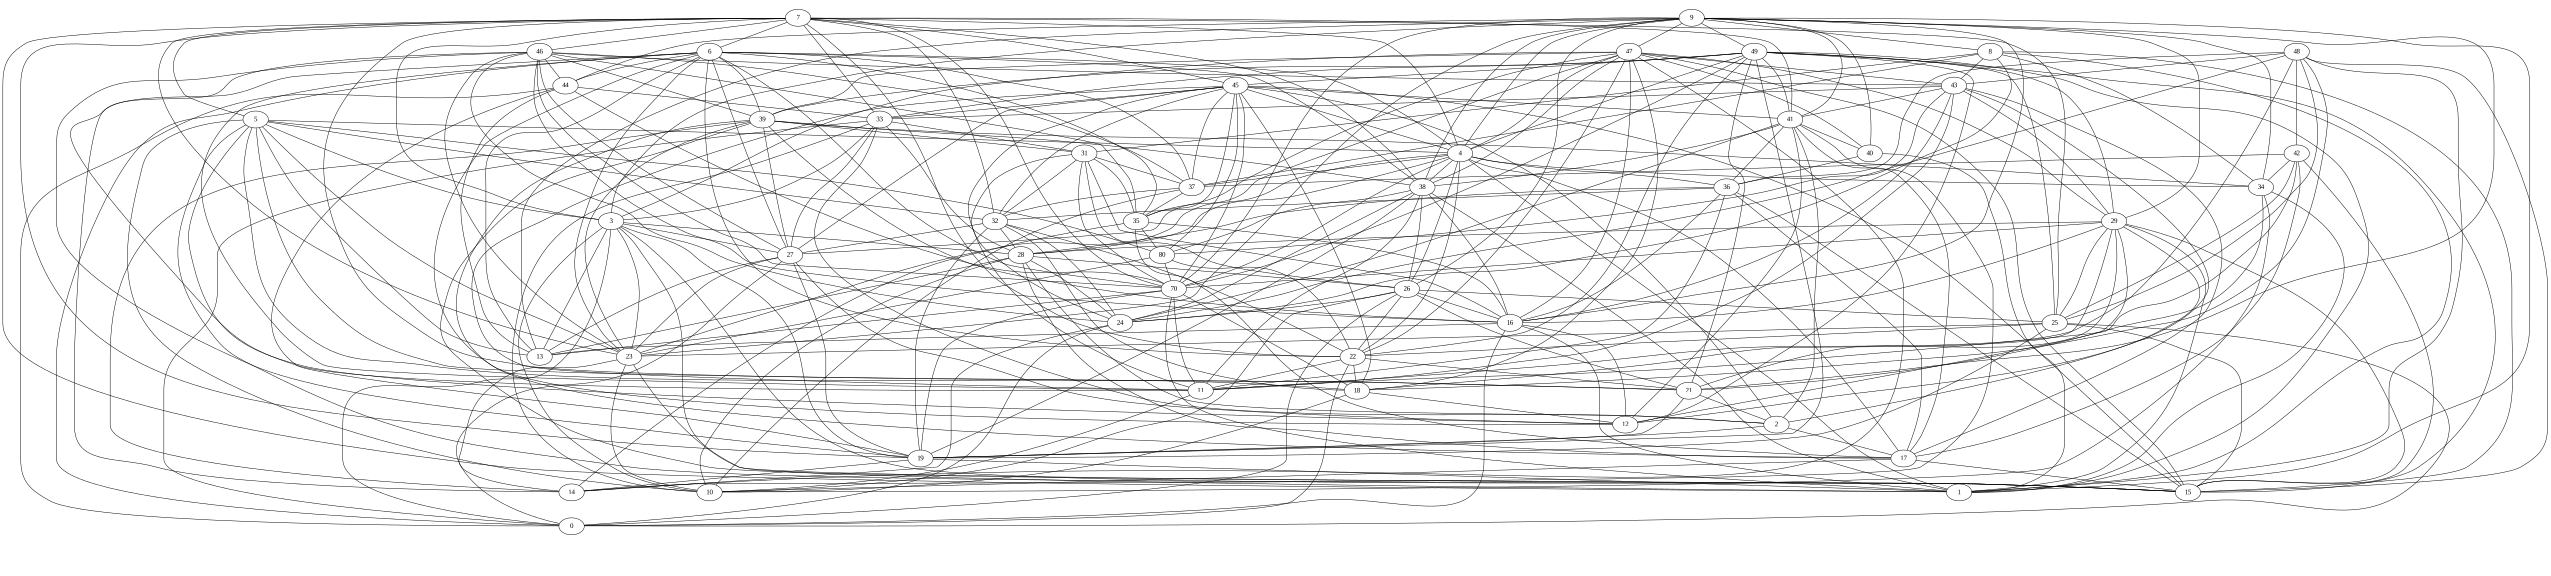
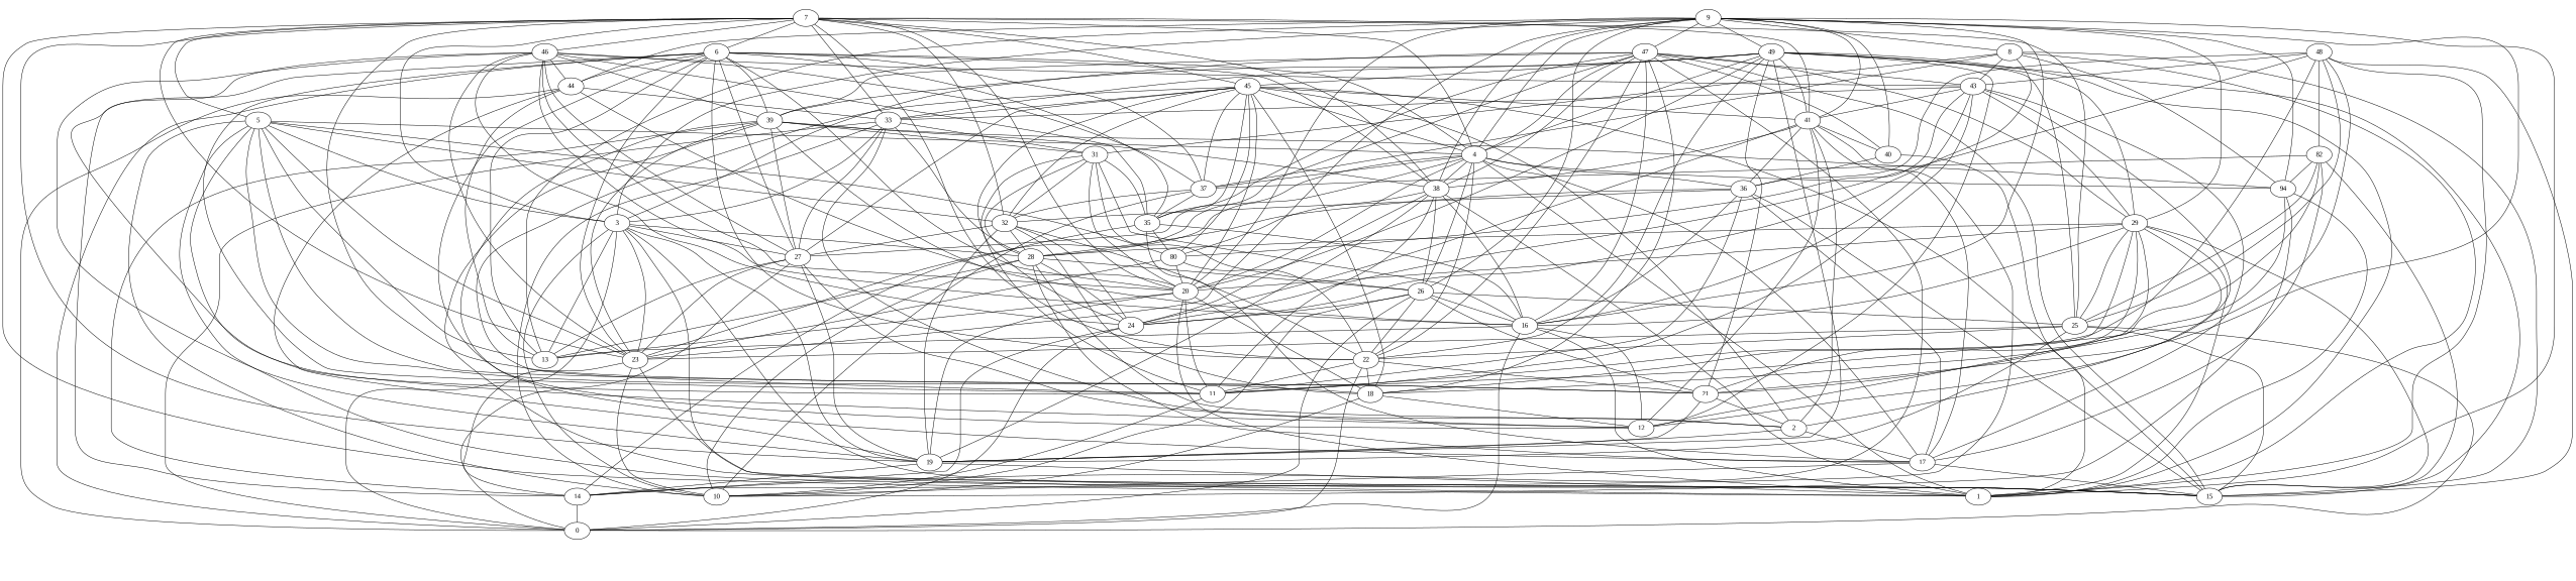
  digraph {
    fontname="Liberation Serif"
    node [fontname="Liberation Serif"]
    edge [color=black dir=none fontname="Liberation Serif"]
    31
    11
    26
    16
-   20 [label=70]
+   20
    28
    10
    25
    22
    24
    21
    0
    37
    35
    32
    n16 [label=80]
    17
    14
    29
    1
    2
    12
    15
    18
    23
    19
    13
    39
    38
    27
-   34
+   34 [label=94]
    48
    36
-   42
+   42 [label=82]
    43
    33
    41
    3
    5
    4
    46
    44
    40
    49
    45
    7
    6
    9
    8
    47
    subgraph sub_1 {
      31
      11
      26
      16
      20
      28
      10
      25
      22
      24
      21
      0
      37
      35
      32
      n16
      17
      14
      29
      1
      2
      12
      15
      18
      23
      19
      13
      39
      38
      27
      34
      48
      36
      42
      43
      33
      41
      3
      5
      4
      46
      44
      40
      49
      45
      7
      6
      9
      8
      47
    }
    31 -> 11
    31 -> 26
    31 -> 16
    31 -> 20
-   31 -> 37
+   31 -> 28
    11 -> 10
    26 -> 16
    26 -> 10
    26 -> 25
    26 -> 22
    26 -> 24
    26 -> 21
    26 -> 0
    16 -> 0
    16 -> 1
    16 -> 12
    16 -> 13
    20 -> 11
    20 -> 1
    20 -> 18
    20 -> 19
    20 -> 13
    28 -> 26
    28 -> 10
    28 -> 24
    28 -> 17
    28 -> 2
    28 -> 13
    25 -> 22
    25 -> 0
    25 -> 15
    25 -> 23
    25 -> 19
    22 -> 11
    22 -> 21
    22 -> 0
    22 -> 18
    24 -> 0
    24 -> 14
    21 -> 2
    21 -> 19
    37 -> 10
    37 -> 35
    37 -> 32
    35 -> 31
    35 -> 16
    35 -> n16
    35 -> 17
    35 -> 14
    32 -> 31
    32 -> 28
    32 -> 22
    32 -> 24
    32 -> 18
    32 -> 19
    32 -> 27
    n16 -> 20
    n16 -> 22
    n16 -> 23
    17 -> 10
    17 -> 15
+   14 -> 0
    29 -> 16
    29 -> 20
    29 -> 28
    29 -> 25
    29 -> 21
    29 -> 1
    29 -> 2
    29 -> 12
    29 -> 15
    29 -> 18
    2 -> 17
    2 -> 19
    18 -> 10
    18 -> 12
    23 -> 10
    23 -> 14
    23 -> 15
    19 -> 14
    19 -> 1
    39 -> 31
    39 -> 16
    39 -> 17
    39 -> 14
    39 -> 15
    39 -> 23
    39 -> 38
    39 -> 27
    39 -> 34
    38 -> 11
    38 -> 26
    38 -> 16
    38 -> 24
    38 -> n16
    38 -> 1
    38 -> 19
    27 -> 0
    27 -> 12
    27 -> 23
    27 -> 19
    27 -> 13
    34 -> 10
    34 -> 21
    34 -> 1
    48 -> 11
    48 -> 25
    48 -> 24
    48 -> 1
    48 -> 15
    48 -> 18
    48 -> 36
    48 -> 42
    48 -> 43
    36 -> 11
    36 -> 16
    36 -> 28
    36 -> 32
    36 -> 17
    36 -> 15
    42 -> 11
    42 -> 25
    42 -> 37
    42 -> 17
    42 -> 15
    42 -> 34
    43 -> 11
    43 -> 16
    43 -> n16
    43 -> 17
    43 -> 29
    43 -> 12
    43 -> 33
    43 -> 41
    33 -> 31
    33 -> 28
    33 -> 10
    33 -> 0
    33 -> 2
    33 -> 27
    33 -> 3
    41 -> 24
    41 -> 17
    41 -> 14
    41 -> 2
    41 -> 12
    41 -> 38
    41 -> 36
    41 -> 40
    3 -> 28
    3 -> 10
    3 -> 0
    3 -> 1
    3 -> 15
    3 -> 23
    3 -> 19
    3 -> 13
    3 -> 27
    5 -> 10
    5 -> 21
    5 -> 32
    5 -> n16
    5 -> 12
    5 -> 15
    5 -> 18
    5 -> 23
    5 -> 13
    5 -> 3
    5 -> 4
    4 -> 26
    4 -> 20
    4 -> 28
    4 -> 22
    4 -> 37
    4 -> 17
    4 -> 1
    4 -> 23
    4 -> 38
    4 -> 34
    4 -> 36
    46 -> 11
    46 -> 16
    46 -> 20
    46 -> 24
    46 -> 37
    46 -> 35
    46 -> 23
    46 -> 19
    46 -> 39
    46 -> 27
    46 -> 43
    46 -> 44
    44 -> 20
    44 -> 0
    44 -> 19
    44 -> 13
    44 -> 33
    40 -> 1
    40 -> 36
    49 -> 20
    49 -> 25
    49 -> 22
    49 -> 21
    49 -> 29
    49 -> 1
    49 -> 12
    49 -> 15
    49 -> 19
    49 -> 39
    49 -> 33
    49 -> 41
    49 -> 4
    49 -> 45
    45 -> 11
    45 -> 20
    45 -> 24
    45 -> 37
    45 -> 35
    45 -> 32
    45 -> n16
    45 -> 2
    45 -> 15
    45 -> 18
    45 -> 27
    45 -> 33
    45 -> 41
    45 -> 4
    7 -> 20
    7 -> 25
    7 -> 22
    7 -> 21
    7 -> 32
    7 -> 1
    7 -> 23
    7 -> 19
    7 -> 38
    7 -> 33
    7 -> 41
    7 -> 3
    7 -> 5
    7 -> 4
    7 -> 46
    7 -> 45
    7 -> 6
    6 -> 11
    6 -> 20
    6 -> 22
    6 -> 0
    6 -> 37
    6 -> 35
    6 -> 14
    6 -> 12
    6 -> 23
    6 -> 13
    6 -> 39
    6 -> 38
    6 -> 27
    6 -> 4
    6 -> 44
    9 -> 26
    9 -> 16
    9 -> 20
    9 -> 21
    9 -> 29
    9 -> 1
    9 -> 23
    9 -> 13
    9 -> 38
    9 -> 34
    9 -> 41
    9 -> 3
    9 -> 4
    9 -> 44
    9 -> 40
    9 -> 49
    9 -> 8
    9 -> 47
    8 -> 31
    8 -> 24
    8 -> 37
    8 -> 1
    8 -> 15
    8 -> 34
    8 -> 43
    47 -> 16
    47 -> 22
    47 -> 35
    47 -> 14
    47 -> 29
    47 -> 15
    47 -> 18
    47 -> 39
    47 -> 38
    47 -> 27
    47 -> 43
    47 -> 3
    47 -> 4
    47 -> 40
  }
